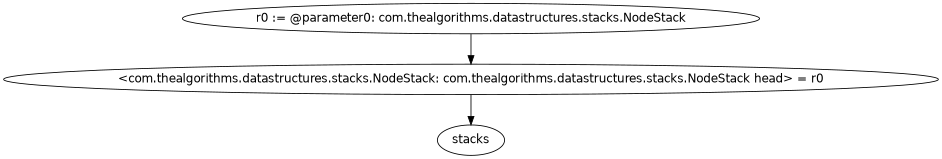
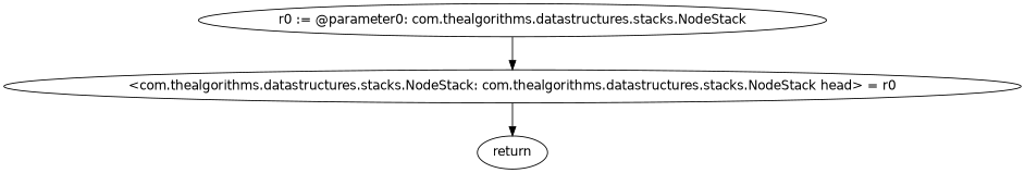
  digraph {
    fontname="DejaVu Sans"
    node [fontname="DejaVu Sans"]
    edge [fontname="DejaVu Sans"]
    "r0 := @parameter0: com.thealgorithms.datastructures.stacks.NodeStack"
    "<com.thealgorithms.datastructures.stacks.NodeStack: com.thealgorithms.datastructures.stacks.NodeStack head> = r0"
-   return [label=stacks]
+   return
    "r0 := @parameter0: com.thealgorithms.datastructures.stacks.NodeStack" -> "<com.thealgorithms.datastructures.stacks.NodeStack: com.thealgorithms.datastructures.stacks.NodeStack head> = r0"
    "<com.thealgorithms.datastructures.stacks.NodeStack: com.thealgorithms.datastructures.stacks.NodeStack head> = r0" -> return
  }
